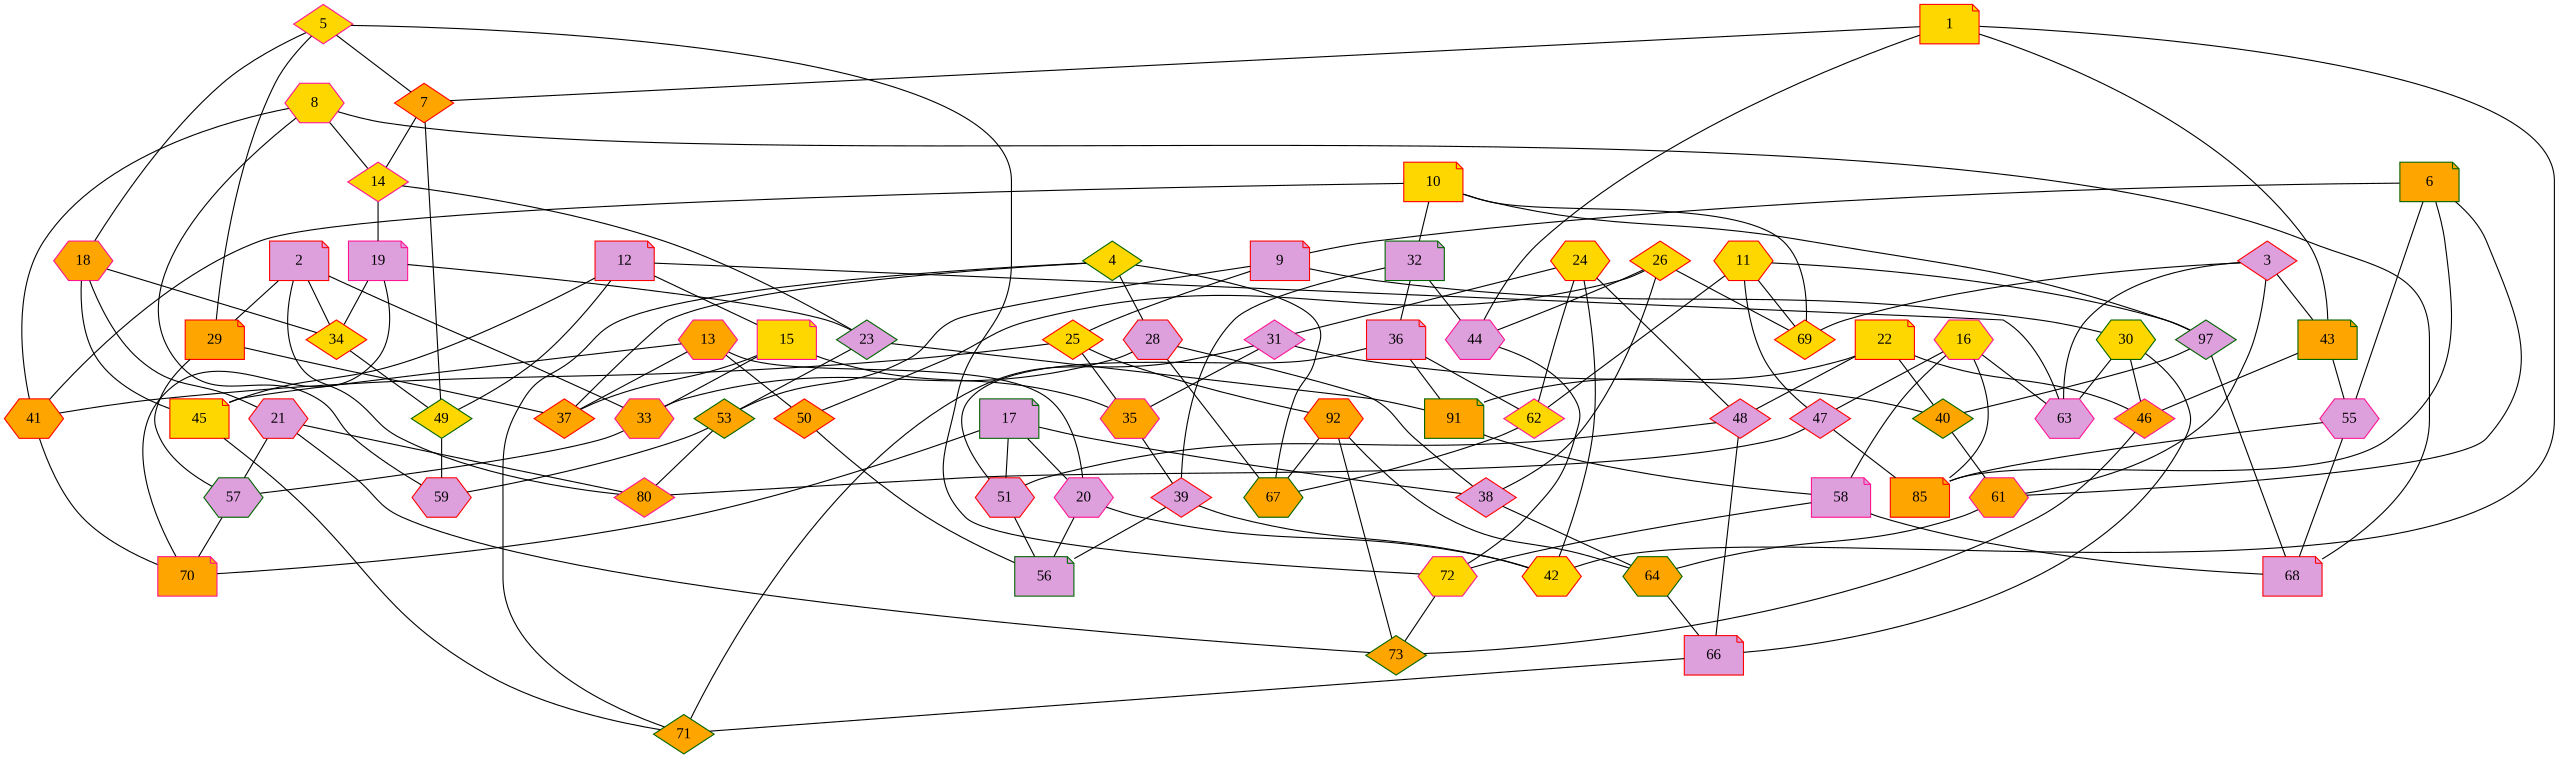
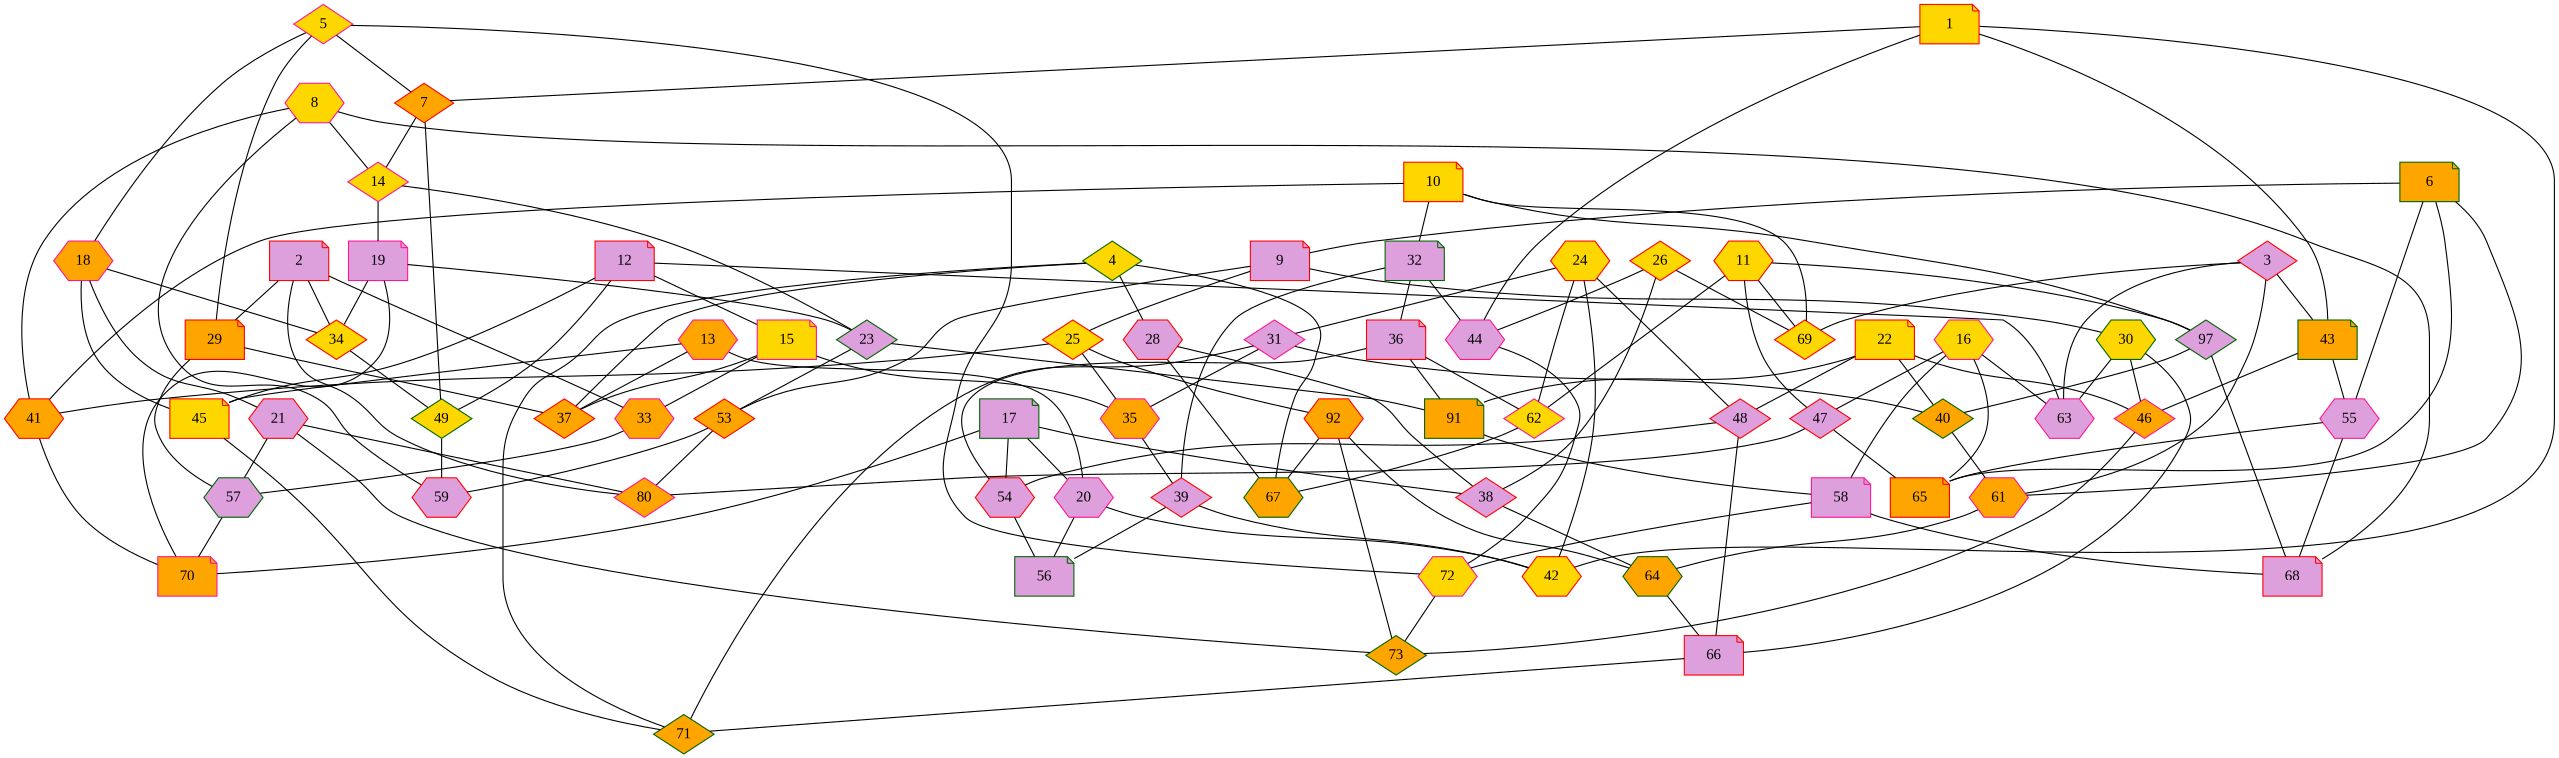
  graph {
    fontname="Liberation Serif"
    node [color=red fillcolor=plum fontname="Liberation Serif" shape=diamond style=filled]
    edge [fontname="Liberation Serif"]
    1 [fillcolor=gold shape=note]
    7 [fillcolor=orange]
    42 [fillcolor=gold shape=hexagon]
    43 [color=darkgreen fillcolor=orange shape=note]
    44 [color=deeppink shape=hexagon]
    14 [color=deeppink fillcolor=gold]
    49 [color=darkgreen fillcolor=gold]
    55 [color=deeppink shape=hexagon]
    46 [color=deeppink fillcolor=orange]
    72 [color=deeppink fillcolor=gold shape=hexagon]
    2 [shape=note]
    29 [fillcolor=orange shape=note]
    33 [color=deeppink fillcolor=orange shape=hexagon]
    34 [fillcolor=gold]
    n15 [color=deeppink fillcolor=orange label=80]
    37 [fillcolor=orange]
    57 [color=darkgreen shape=hexagon]
    3
    61 [color=deeppink fillcolor=orange shape=hexagon]
    63 [color=deeppink shape=hexagon]
    69 [fillcolor=gold]
    64 [color=darkgreen fillcolor=orange shape=hexagon]
    4 [color=darkgreen fillcolor=gold]
    28 [shape=hexagon]
    67 [color=darkgreen fillcolor=orange shape=hexagon]
    71 [color=darkgreen fillcolor=orange]
    38
    5 [color=deeppink fillcolor=gold]
    18 [color=deeppink fillcolor=orange shape=hexagon]
    45 [fillcolor=gold shape=note]
    21 [shape=hexagon]
    73 [color=darkgreen fillcolor=orange]
    6 [color=darkgreen fillcolor=orange shape=note]
    9 [shape=note]
-   65 [fillcolor=orange shape=note label=85]
+   65 [fillcolor=orange shape=note]
    25 [fillcolor=gold]
    30 [color=darkgreen fillcolor=gold shape=hexagon]
-   53 [color=darkgreen fillcolor=orange]
+   53 [fillcolor=orange]
    68 [shape=note]
    19 [color=deeppink shape=note]
    23 [color=darkgreen]
    59 [shape=hexagon]
    8 [color=deeppink fillcolor=gold shape=hexagon]
    41 [fillcolor=orange shape=hexagon]
    70 [color=deeppink fillcolor=orange shape=note]
    35 [color=deeppink fillcolor=orange shape=hexagon]
    n47 [fillcolor=orange label=92 shape=hexagon]
    66 [shape=note]
    10 [fillcolor=gold shape=note]
    n50 [color=darkgreen label=97]
    32 [color=darkgreen shape=note]
    40 [color=darkgreen fillcolor=orange]
    36 [shape=note]
    39
    11 [fillcolor=gold shape=hexagon]
    47
    62 [color=deeppink fillcolor=gold]
    12 [shape=note]
    15 [color=deeppink fillcolor=gold shape=note]
    13 [color=deeppink fillcolor=orange shape=hexagon]
    20 [color=deeppink shape=hexagon]
-   50 [fillcolor=orange]
    56 [color=darkgreen shape=note]
    n64 [color=darkgreen fillcolor=orange label=91 shape=note]
    16 [color=deeppink fillcolor=gold shape=hexagon]
    58 [color=deeppink shape=note]
    17 [color=darkgreen shape=note]
-   54 [shape=hexagon label=51]
+   54 [shape=hexagon]
    22 [fillcolor=gold shape=note]
    48
    24 [fillcolor=gold shape=hexagon]
    31 [color=deeppink]
    26 [fillcolor=gold]
    1 -- 7
    1 -- 42
    1 -- 43
    1 -- 44
    7 -- 14
    7 -- 49
    43 -- 55
    43 -- 46
    44 -- 72
    14 -- 19
    14 -- 23
    49 -- 59
    55 -- 65
    55 -- 68
    46 -- 73
    72 -- 73
    2 -- 29
    2 -- 33
    2 -- 34
    2 -- n15
    29 -- 37
    29 -- 57
    33 -- 57
    34 -- 49
    57 -- 70
    3 -- 43
    3 -- 61
    3 -- 63
    3 -- 69
    61 -- 64
    64 -- 66
    4 -- 37
    4 -- 28
    4 -- 67
    4 -- 71
-   28 -- 33
    28 -- 67
    28 -- 38
    38 -- 64
    5 -- 7
    5 -- 72
    5 -- 29
    5 -- 18
    18 -- 34
    18 -- 45
    18 -- 21
    45 -- 71
    21 -- n15
    21 -- 57
    21 -- 73
    6 -- 55
    6 -- 61
    6 -- 9
    6 -- 65
    9 -- 25
    9 -- 30
    9 -- 53
    25 -- 41
    25 -- 35
    25 -- n47
    30 -- 46
    30 -- 63
    30 -- 66
    53 -- n15
    53 -- 59
    19 -- 34
    19 -- 23
    19 -- 70
    23 -- 53
    23 -- n64
    8 -- 14
    8 -- 68
    8 -- 59
    8 -- 41
    41 -- 70
    35 -- 39
    n47 -- 64
    n47 -- 67
    n47 -- 73
    66 -- 71
    10 -- 69
    10 -- 41
    10 -- n50
    10 -- 32
    n50 -- 68
    n50 -- 40
    32 -- 44
    32 -- 36
    32 -- 39
    40 -- 61
    36 -- 62
    36 -- n64
    36 -- 54
    39 -- 42
    39 -- 56
    11 -- 69
    11 -- n50
    11 -- 47
    11 -- 62
    47 -- n15
    47 -- 65
    62 -- 67
    12 -- 49
    12 -- 63
    12 -- 45
    12 -- 15
    15 -- 33
    15 -- 37
    15 -- 35
    13 -- 37
    13 -- 45
    13 -- 20
-   13 -- 50
    20 -- 42
    20 -- 56
-   50 -- 56
    n64 -- 58
    16 -- 63
    16 -- 65
    16 -- 47
    16 -- 58
    58 -- 72
    58 -- 68
    17 -- 38
    17 -- 70
    17 -- 20
    17 -- 54
    54 -- 56
    22 -- 46
    22 -- 40
    22 -- n64
    22 -- 48
    48 -- 66
    48 -- 54
    24 -- 42
    24 -- 62
    24 -- 48
    24 -- 31
    31 -- 71
    31 -- 35
    31 -- 40
    26 -- 44
    26 -- 69
    26 -- 38
-   26 -- 50
  }
